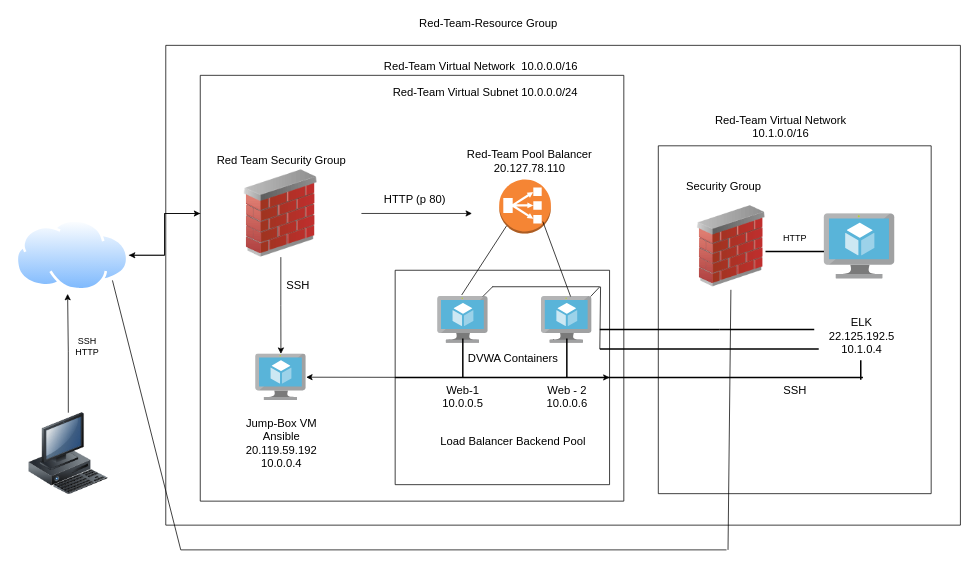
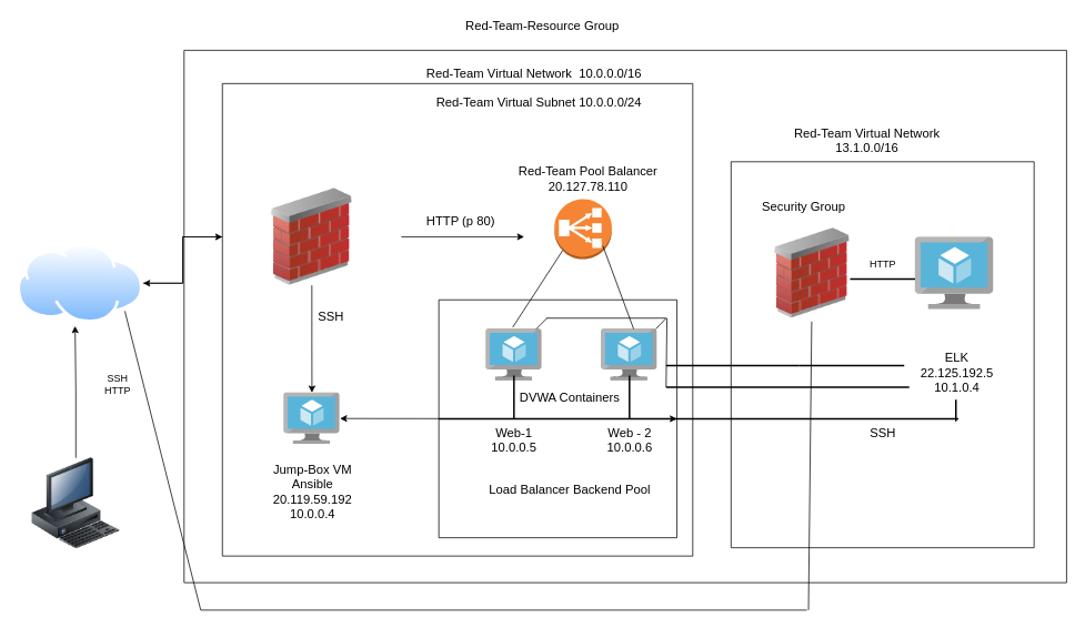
  <mxCell id="0" />
  <mxCell id="1" parent="0" />
  <mxCell id="2" style="edgeStyle=orthogonalEdgeStyle;rounded=0;orthogonalLoop=1;jettySize=auto;html=1;exitX=0.5;exitY=0;exitDx=0;exitDy=0;entryX=0.458;entryY=1.042;entryDx=0;entryDy=0;entryPerimeter=0;" parent="1" source="3" target="5" edge="1"><mxGeometry relative="1" as="geometry" /></mxCell>
  <mxCell id="3" value="" style="image;html=1;image=img/lib/clip_art/computers/Workstation_128x128.png" parent="1" vertex="1"><mxGeometry x="20" y="550" width="140" height="110" as="geometry" /></mxCell>
  <mxCell id="4" value="" style="edgeStyle=orthogonalEdgeStyle;rounded=0;orthogonalLoop=1;jettySize=auto;html=1;fontSize=15;" parent="1" source="5" target="17" edge="1"><mxGeometry relative="1" as="geometry" /></mxCell>
  <mxCell id="5" value="" style="aspect=fixed;perimeter=ellipsePerimeter;html=1;align=center;shadow=0;dashed=0;spacingTop=3;image;image=img/lib/active_directory/internet_cloud.svg;" parent="1" vertex="1"><mxGeometry x="20.01" y="292.5" width="150.79" height="95" as="geometry" /></mxCell>
- <mxCell id="6" value="SSH&lt;br&gt;HTTP" style="text;html=1;resizable=0;autosize=1;align=center;verticalAlign=middle;points=[];fillColor=none;strokeColor=none;rounded=0;" parent="1" vertex="1"><mxGeometry x="90" y="447" width="50" height="30" as="geometry" /></mxCell>
+ <mxCell id="6" value="SSH&lt;br&gt;HTTP" style="text;html=1;resizable=0;autosize=1;align=center;verticalAlign=middle;points=[];fillColor=none;strokeColor=none;rounded=0;" parent="1" vertex="1"><mxGeometry x="115" y="447" width="50" height="30" as="geometry" /></mxCell>
  <mxCell id="7" value="Red-Team-Resource Group" style="text;html=1;resizable=0;autosize=1;align=center;verticalAlign=middle;points=[];fillColor=none;strokeColor=none;rounded=0;fontSize=15;" parent="1" vertex="1"><mxGeometry x="550" y="20" width="200" height="20" as="geometry" /></mxCell>
  <mxCell id="8" value="" style="edgeStyle=orthogonalEdgeStyle;rounded=0;orthogonalLoop=1;jettySize=auto;html=1;fontSize=15;" parent="1" source="17" target="5" edge="1"><mxGeometry relative="1" as="geometry" /></mxCell>
  <mxCell id="9" style="edgeStyle=none;rounded=0;orthogonalLoop=1;jettySize=auto;html=1;exitX=0.855;exitY=0.855;exitDx=0;exitDy=0;exitPerimeter=0;fontSize=15;" parent="1" source="22" edge="1"><mxGeometry relative="1" as="geometry"><mxPoint x="724" y="301" as="targetPoint" /></mxGeometry></mxCell>
  <mxCell id="10" value="" style="endArrow=none;html=1;rounded=0;strokeColor=default;entryX=1;entryY=1;entryDx=0;entryDy=0;" edge="1" parent="1" target="5"><mxGeometry width="50" height="50" relative="1" as="geometry"><mxPoint x="240" y="733" as="sourcePoint" /><mxPoint x="290" y="683" as="targetPoint" /></mxGeometry></mxCell>
  <mxCell id="11" value="" style="endArrow=none;html=1;rounded=0;strokeColor=default;" edge="1" parent="1"><mxGeometry width="50" height="50" relative="1" as="geometry"><mxPoint x="240" y="733" as="sourcePoint" /><mxPoint x="968" y="733" as="targetPoint" /></mxGeometry></mxCell>
  <mxCell id="12" value="" style="swimlane;startSize=0;fontSize=15;" parent="1" vertex="1"><mxGeometry x="220" y="60" width="1060" height="640" as="geometry" /></mxCell>
  <mxCell id="13" value="" style="swimlane;startSize=0;fontSize=15;" parent="12" vertex="1"><mxGeometry x="46" y="40" width="565" height="568" as="geometry" /></mxCell>
  <mxCell id="14" value="Red-Team Virtual Subnet 10.0.0.0/24" style="text;html=1;resizable=0;autosize=1;align=center;verticalAlign=middle;points=[];fillColor=none;strokeColor=none;rounded=0;fontSize=15;" parent="13" vertex="1"><mxGeometry x="243.5" y="9" width="273" height="26" as="geometry" /></mxCell>
  <mxCell id="15" value="" style="edgeStyle=orthogonalEdgeStyle;rounded=0;orthogonalLoop=1;jettySize=auto;html=1;fontSize=15;" parent="13" source="17" target="18" edge="1"><mxGeometry relative="1" as="geometry" /></mxCell>
  <mxCell id="16" value="" style="edgeStyle=none;rounded=0;orthogonalLoop=1;jettySize=auto;html=1;fontSize=15;" parent="13" source="17" edge="1"><mxGeometry relative="1" as="geometry"><mxPoint x="362.5" y="184.25" as="targetPoint" /></mxGeometry></mxCell>
  <mxCell id="17" value="" style="image;html=1;image=img/lib/clip_art/networking/Firewall_02_128x128.png;fontSize=15;" parent="13" vertex="1"><mxGeometry y="126" width="215" height="116.5" as="geometry" /></mxCell>
  <mxCell id="18" value="" style="sketch=0;aspect=fixed;html=1;points=[];align=center;image;fontSize=12;image=img/lib/mscae/Virtual_Machine.svg;direction=east;" parent="13" vertex="1"><mxGeometry x="73.75" y="371.57" width="67.5" height="62.1" as="geometry" /></mxCell>
  <mxCell id="19" value="SSH&lt;br&gt;" style="text;html=1;resizable=0;autosize=1;align=center;verticalAlign=middle;points=[];fillColor=none;strokeColor=none;rounded=0;fontSize=15;" parent="13" vertex="1"><mxGeometry x="104" y="267" width="52" height="26" as="geometry" /></mxCell>
  <mxCell id="20" value="Jump-Box VM&lt;br&gt;Ansible&lt;br&gt;20.119.59.192&lt;br&gt;10.0.0.4" style="text;html=1;resizable=0;autosize=1;align=center;verticalAlign=middle;points=[];fillColor=none;strokeColor=none;rounded=0;fontSize=15;" parent="13" vertex="1"><mxGeometry x="49" y="451" width="117" height="78" as="geometry" /></mxCell>
- <mxCell id="21" value="Red Team Security Group" style="text;html=1;resizable=0;autosize=1;align=center;verticalAlign=middle;points=[];fillColor=none;strokeColor=none;rounded=0;fontSize=15;" parent="13" vertex="1"><mxGeometry x="10" y="100" width="195" height="26" as="geometry" /></mxCell>
  <mxCell id="22" value="" style="outlineConnect=0;dashed=0;verticalLabelPosition=bottom;verticalAlign=top;align=center;html=1;shape=mxgraph.aws3.classic_load_balancer;fillColor=#F58534;gradientColor=none;fontSize=15;" parent="13" vertex="1"><mxGeometry x="398.75" y="139" width="69" height="72" as="geometry" /></mxCell>
  <mxCell id="23" value="" style="rounded=0;orthogonalLoop=1;jettySize=auto;html=1;fontSize=15;" parent="13" source="24" target="18" edge="1"><mxGeometry relative="1" as="geometry" /></mxCell>
  <mxCell id="24" value="" style="swimlane;startSize=0;fontSize=15;" parent="13" vertex="1"><mxGeometry x="260" y="260" width="286" height="286" as="geometry" /></mxCell>
  <mxCell id="25" value="" style="sketch=0;aspect=fixed;html=1;points=[];align=center;image;fontSize=12;image=img/lib/mscae/Virtual_Machine.svg;direction=east;" parent="24" vertex="1"><mxGeometry x="195" y="35.0" width="67.5" height="62.1" as="geometry" /></mxCell>
  <mxCell id="26" value="" style="sketch=0;aspect=fixed;html=1;points=[];align=center;image;fontSize=12;image=img/lib/mscae/Virtual_Machine.svg;direction=east;" parent="24" vertex="1"><mxGeometry x="56.5" y="35" width="67.5" height="62.1" as="geometry" /></mxCell>
  <mxCell id="27" style="edgeStyle=none;rounded=0;orthogonalLoop=1;jettySize=auto;html=1;fontSize=15;" parent="24" source="28" target="24" edge="1"><mxGeometry relative="1" as="geometry" /></mxCell>
  <mxCell id="28" value="" style="line;strokeWidth=2;html=1;fontSize=15;" parent="24" vertex="1"><mxGeometry y="138" width="624" height="10" as="geometry" /></mxCell>
  <mxCell id="29" value="" style="line;strokeWidth=2;direction=south;html=1;fontSize=15;" parent="24" vertex="1"><mxGeometry x="85.25" y="91" width="10" height="52" as="geometry" /></mxCell>
  <mxCell id="30" value="" style="line;strokeWidth=2;direction=south;html=1;fontSize=15;" parent="24" vertex="1"><mxGeometry x="224" y="91" width="10" height="52" as="geometry" /></mxCell>
  <mxCell id="31" value="" style="endArrow=none;html=1;rounded=0;fontSize=15;entryX=0.844;entryY=0.778;entryDx=0;entryDy=0;entryPerimeter=0;" parent="24" target="22" edge="1"><mxGeometry width="50" height="50" relative="1" as="geometry"><mxPoint x="234" y="35" as="sourcePoint" /><mxPoint x="284" y="-15" as="targetPoint" /></mxGeometry></mxCell>
  <mxCell id="32" value="DVWA Containers" style="text;html=1;resizable=0;autosize=1;align=center;verticalAlign=middle;points=[];fillColor=none;strokeColor=none;rounded=0;fontSize=15;" parent="24" vertex="1"><mxGeometry x="85.25" y="104" width="143" height="26" as="geometry" /></mxCell>
  <mxCell id="33" value="Web-1&lt;br&gt;10.0.0.5" style="text;html=1;resizable=0;autosize=1;align=center;verticalAlign=middle;points=[];fillColor=none;strokeColor=none;rounded=0;fontSize=15;" parent="24" vertex="1"><mxGeometry x="51.25" y="148" width="78" height="39" as="geometry" /></mxCell>
  <mxCell id="34" value="Web - 2&lt;br&gt;10.0.0.6" style="text;html=1;resizable=0;autosize=1;align=center;verticalAlign=middle;points=[];fillColor=none;strokeColor=none;rounded=0;fontSize=15;" parent="24" vertex="1"><mxGeometry x="190" y="148" width="78" height="39" as="geometry" /></mxCell>
  <mxCell id="35" value="Load Balancer Backend Pool" style="text;html=1;resizable=0;autosize=1;align=center;verticalAlign=middle;points=[];fillColor=none;strokeColor=none;rounded=0;fontSize=15;" parent="24" vertex="1"><mxGeometry x="52.75" y="214" width="208" height="26" as="geometry" /></mxCell>
  <mxCell id="36" value="" style="endArrow=none;html=1;rounded=0;strokeColor=default;" edge="1" parent="24"><mxGeometry width="50" height="50" relative="1" as="geometry"><mxPoint x="117" y="35" as="sourcePoint" /><mxPoint x="130" y="22" as="targetPoint" /></mxGeometry></mxCell>
  <mxCell id="37" value="" style="endArrow=none;html=1;rounded=0;strokeColor=default;" edge="1" parent="24"><mxGeometry width="50" height="50" relative="1" as="geometry"><mxPoint x="260.75" y="35" as="sourcePoint" /><mxPoint x="273" y="22" as="targetPoint" /></mxGeometry></mxCell>
  <mxCell id="38" value="" style="endArrow=none;html=1;rounded=0;strokeColor=default;" edge="1" parent="24"><mxGeometry width="50" height="50" relative="1" as="geometry"><mxPoint x="273" y="22" as="sourcePoint" /><mxPoint x="129.25" y="22" as="targetPoint" /></mxGeometry></mxCell>
  <mxCell id="39" value="" style="endArrow=none;html=1;rounded=0;strokeColor=default;exitX=0;exitY=0.5;exitDx=0;exitDy=0;exitPerimeter=0;" edge="1" parent="24" source="45"><mxGeometry width="50" height="50" relative="1" as="geometry"><mxPoint x="224" y="72" as="sourcePoint" /><mxPoint x="274" y="22" as="targetPoint" /></mxGeometry></mxCell>
  <mxCell id="40" value="" style="endArrow=none;html=1;rounded=0;fontSize=15;entryX=0.145;entryY=0.855;entryDx=0;entryDy=0;entryPerimeter=0;" parent="13" target="22" edge="1"><mxGeometry width="50" height="50" relative="1" as="geometry"><mxPoint x="348.75" y="293" as="sourcePoint" /><mxPoint x="398.75" y="243" as="targetPoint" /></mxGeometry></mxCell>
  <mxCell id="41" value="Red-Team Pool Balancer&lt;br&gt;20.127.78.110" style="text;html=1;resizable=0;autosize=1;align=center;verticalAlign=middle;points=[];fillColor=none;strokeColor=none;rounded=0;fontSize=15;" parent="13" vertex="1"><mxGeometry x="341.5" y="94" width="195" height="39" as="geometry" /></mxCell>
  <mxCell id="42" value="HTTP (p 80)" style="text;html=1;resizable=0;autosize=1;align=center;verticalAlign=middle;points=[];fillColor=none;strokeColor=none;rounded=0;fontSize=15;" parent="13" vertex="1"><mxGeometry x="234" y="152" width="104" height="26" as="geometry" /></mxCell>
  <mxCell id="43" value="Red-Team Virtual Network&amp;nbsp; 10.0.0.0/16" style="text;html=1;resizable=0;autosize=1;align=center;verticalAlign=middle;points=[];fillColor=none;strokeColor=none;rounded=0;fontSize=15;" parent="12" vertex="1"><mxGeometry x="283.5" y="14" width="273" height="26" as="geometry" /></mxCell>
  <mxCell id="44" value="" style="line;strokeWidth=2;html=1;" vertex="1" parent="12"><mxGeometry x="579" y="374" width="160" height="10" as="geometry" /></mxCell>
  <mxCell id="45" value="" style="line;strokeWidth=2;html=1;" vertex="1" parent="12"><mxGeometry x="579" y="400" width="292" height="10" as="geometry" /></mxCell>
- <mxCell id="46" value="&lt;font style=&quot;font-size: 15px&quot;&gt;Red-Team Virtual Network&lt;br&gt;10.1.0.0/16&lt;/font&gt;" style="text;html=1;align=center;verticalAlign=middle;resizable=0;points=[];autosize=1;strokeColor=none;fillColor=none;" vertex="1" parent="12"><mxGeometry x="722" y="88" width="195" height="39" as="geometry" /></mxCell>
+ <mxCell id="46" value="&lt;font style=&quot;font-size: 15px&quot;&gt;Red-Team Virtual Network&lt;br&gt;13.1.0.0/16&lt;/font&gt;" style="text;html=1;align=center;verticalAlign=middle;resizable=0;points=[];autosize=1;strokeColor=none;fillColor=none;" vertex="1" parent="12"><mxGeometry x="722" y="88" width="195" height="39" as="geometry" /></mxCell>
  <mxCell id="47" value="" style="swimlane;startSize=0;" vertex="1" parent="1"><mxGeometry x="877" y="194" width="364" height="464" as="geometry" /></mxCell>
  <mxCell id="48" value="" style="image;html=1;image=img/lib/clip_art/networking/Firewall_02_128x128.png;fontSize=15;" vertex="1" parent="47"><mxGeometry x="52" y="75.6" width="91" height="116.5" as="geometry" /></mxCell>
  <mxCell id="49" value="" style="sketch=0;aspect=fixed;html=1;points=[];align=center;image;fontSize=12;image=img/lib/mscae/Virtual_Machine.svg;direction=east;" vertex="1" parent="47"><mxGeometry x="221" y="90.35" width="94.57" height="87" as="geometry" /></mxCell>
  <mxCell id="50" value="" style="endArrow=none;html=1;rounded=0;strokeColor=default;" edge="1" parent="47" target="48"><mxGeometry width="50" height="50" relative="1" as="geometry"><mxPoint x="93" y="539" as="sourcePoint" /><mxPoint x="143" y="483" as="targetPoint" /></mxGeometry></mxCell>
  <mxCell id="51" value="" style="line;strokeWidth=2;html=1;" vertex="1" parent="47"><mxGeometry x="143" y="136" width="78" height="10" as="geometry" /></mxCell>
  <mxCell id="52" value="" style="line;strokeWidth=2;html=1;" vertex="1" parent="47"><mxGeometry x="82" y="240" width="126" height="10" as="geometry" /></mxCell>
  <mxCell id="53" value="&lt;font style=&quot;font-size: 15px&quot;&gt;ELK&lt;br&gt;22.125.192.5&lt;br&gt;10.1.0.4&lt;/font&gt;" style="text;html=1;resizable=0;autosize=1;align=center;verticalAlign=middle;points=[];fillColor=none;strokeColor=none;rounded=0;" vertex="1" parent="47"><mxGeometry x="218.57" y="227" width="104" height="52" as="geometry" /></mxCell>
  <mxCell id="54" value="" style="line;strokeWidth=2;direction=south;html=1;" vertex="1" parent="47"><mxGeometry x="265.07" y="286" width="10" height="26" as="geometry" /></mxCell>
  <mxCell id="55" value="&lt;span style=&quot;font-size: 15px&quot;&gt;SSH&lt;/span&gt;" style="text;html=1;align=center;verticalAlign=middle;resizable=0;points=[];autosize=1;strokeColor=none;fillColor=none;" vertex="1" parent="47"><mxGeometry x="156" y="312" width="52" height="26" as="geometry" /></mxCell>
  <mxCell id="56" value="HTTP" style="text;html=1;align=center;verticalAlign=middle;resizable=0;points=[];autosize=1;strokeColor=none;fillColor=none;" vertex="1" parent="47"><mxGeometry x="156" y="110" width="52" height="26" as="geometry" /></mxCell>
  <mxCell id="57" value="&lt;font style=&quot;font-size: 15px&quot;&gt;Security Group&lt;/font&gt;" style="text;html=1;align=center;verticalAlign=middle;resizable=0;points=[];autosize=1;strokeColor=none;fillColor=none;" vertex="1" parent="47"><mxGeometry x="28" y="39.6" width="117" height="26" as="geometry" /></mxCell>
  <mxCell id="58" value="" style="edgeStyle=none;rounded=0;orthogonalLoop=1;jettySize=auto;html=1;strokeColor=default;" edge="1" parent="1" source="44" target="52"><mxGeometry relative="1" as="geometry" /></mxCell>
